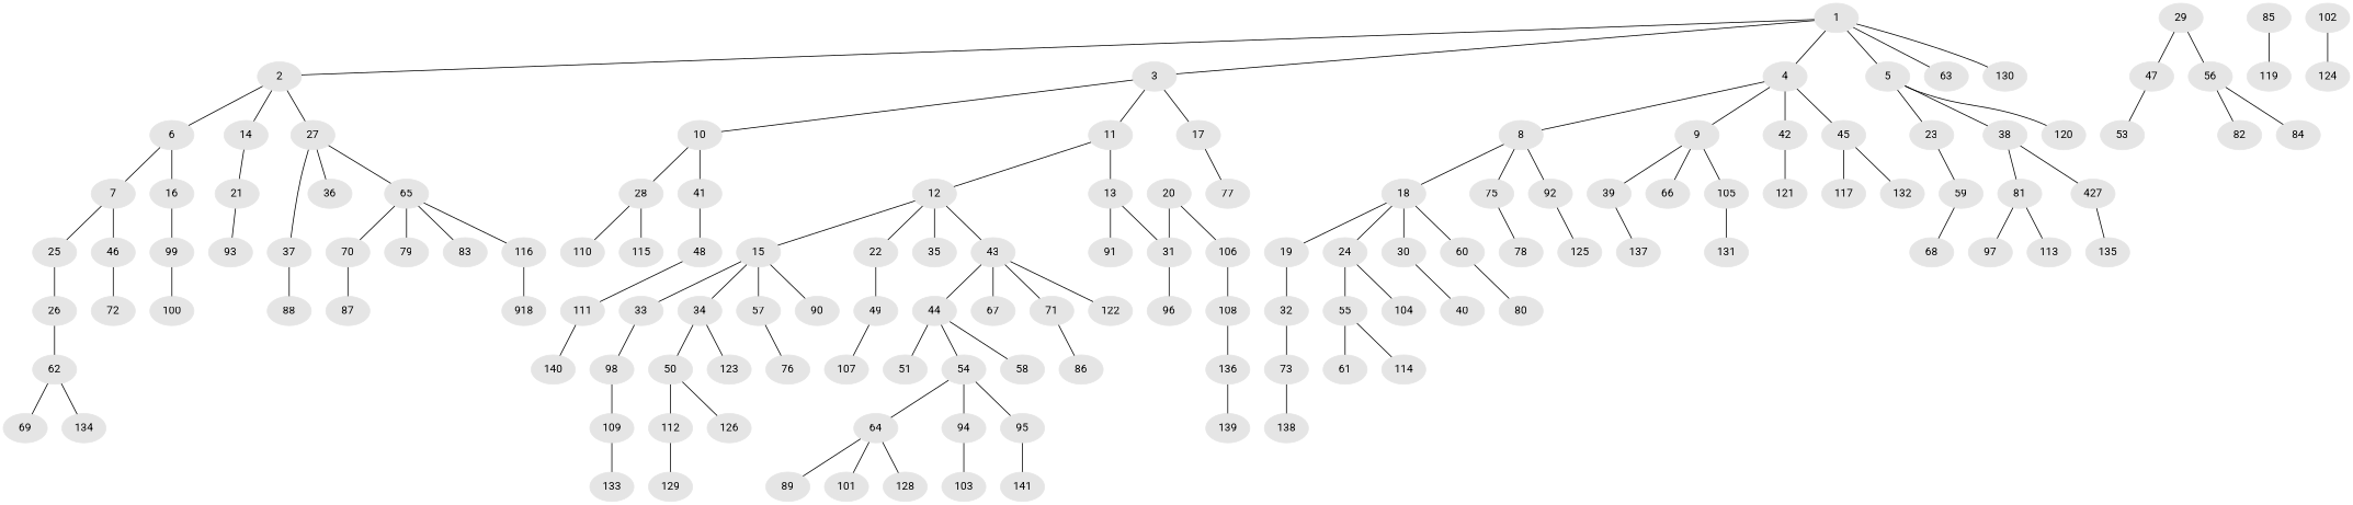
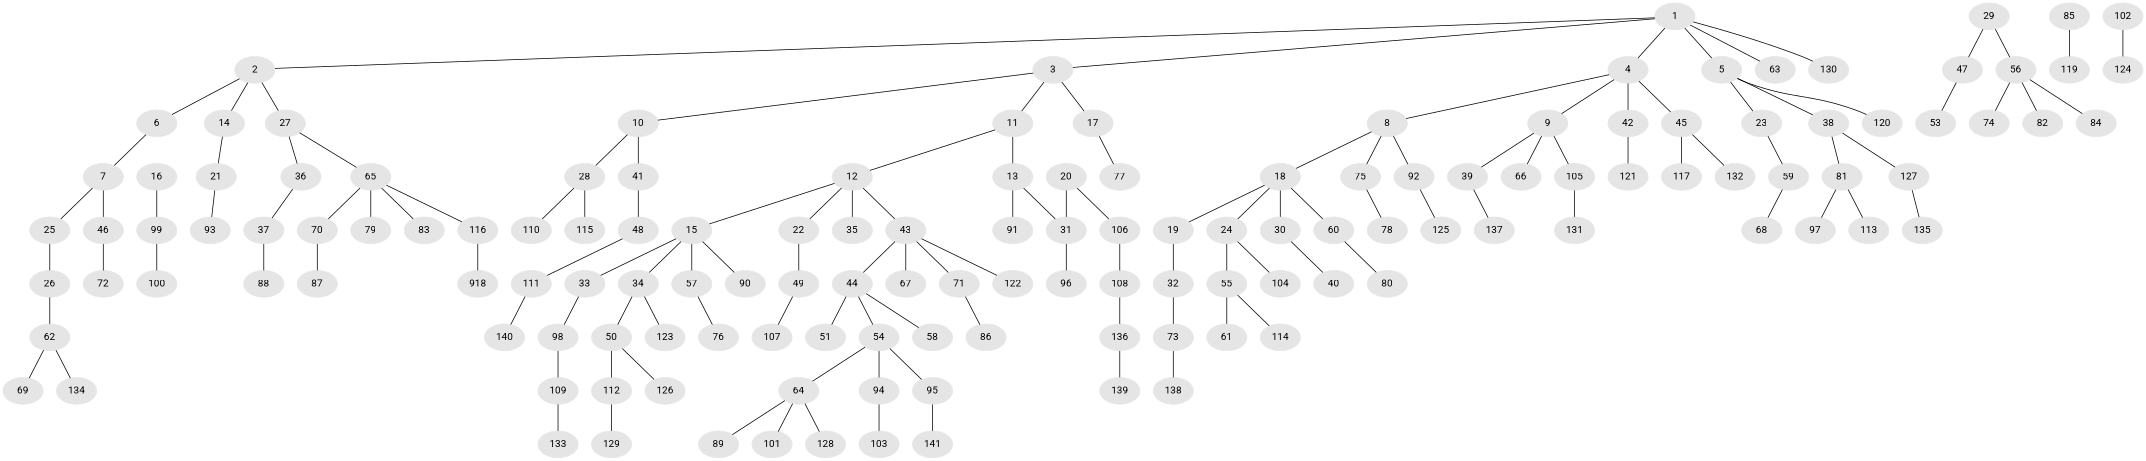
  graph {
    fontname=Roboto
    node [color=gray90 fontname=Roboto style=filled]
    edge [fontname=Roboto]
    1
    2
    3
    4
    5
    63
    130
    6
    14
    27
    10
    11
    17
    8
    9
    42
    45
    23
    38
    120
    7
    16
    21
    36
    65
    28
    41
    12
    13
    77
    18
    75
    92
    39
    66
    105
    121
    117
    132
    59
    81
-   127 [label=427]
+   127
    25
    46
    99
    26
    72
    19
    24
    30
    60
    78
    125
    137
    131
    110
    115
    48
    15
    22
    35
    43
    91
    31
    33
    34
    57
    90
    49
    44
    67
    71
    122
    20
    106
    93
    98
    50
    123
    76
    100
    29
    47
    56
    32
    55
    104
    40
    80
    73
    96
    108
    107
    68
    61
    114
    62
    69
    134
    37
    70
    79
    83
    116
    53
+   74
    82
    84
    138
    109
    112
    126
    88
    97
    113
    135
    111
    51
    54
    58
    86
    64
    94
    95
    140
    129
    85
    119
    89
    101
    128
    103
    141
    87
    n135 [label=918]
    102
    124
    133
    136
    139
    1 -- 2
    1 -- 3
    1 -- 4
    1 -- 5
    1 -- 63
    1 -- 130
    2 -- 6
    2 -- 14
    2 -- 27
    3 -- 10
    3 -- 11
    3 -- 17
    4 -- 8
    4 -- 9
    4 -- 42
    4 -- 45
    5 -- 23
    5 -- 38
    5 -- 120
    6 -- 7
-   6 -- 16
    14 -- 21
    27 -- 36
    27 -- 65
    10 -- 28
    10 -- 41
    11 -- 12
    11 -- 13
    17 -- 77
    8 -- 18
    8 -- 75
    8 -- 92
    9 -- 39
    9 -- 66
    9 -- 105
    42 -- 121
    45 -- 117
    45 -- 132
    23 -- 59
    38 -- 81
    38 -- 127
    7 -- 25
    7 -- 46
    16 -- 99
    21 -- 93
-   27 -- 37
+   36 -- 37
    65 -- 70
    65 -- 79
    65 -- 83
    65 -- 116
    28 -- 110
    28 -- 115
    41 -- 48
    12 -- 15
    12 -- 22
    12 -- 35
    12 -- 43
    13 -- 91
    13 -- 31
    18 -- 19
    18 -- 24
    18 -- 30
    18 -- 60
    75 -- 78
    92 -- 125
    39 -- 137
    105 -- 131
    59 -- 68
    81 -- 97
    81 -- 113
    127 -- 135
    25 -- 26
    46 -- 72
    99 -- 100
    26 -- 62
    19 -- 32
    24 -- 55
    24 -- 104
    30 -- 40
    60 -- 80
    48 -- 111
    15 -- 33
    15 -- 34
    15 -- 57
    15 -- 90
    22 -- 49
    43 -- 44
    43 -- 67
    43 -- 71
    43 -- 122
    31 -- 96
    33 -- 98
    34 -- 50
    34 -- 123
    57 -- 76
    49 -- 107
    44 -- 51
    44 -- 54
    44 -- 58
    71 -- 86
    20 -- 31
    20 -- 106
    106 -- 108
    98 -- 109
    50 -- 112
    50 -- 126
    29 -- 47
    29 -- 56
    47 -- 53
+   56 -- 74
    56 -- 82
    56 -- 84
    32 -- 73
    55 -- 61
    55 -- 114
    73 -- 138
    108 -- 136
    62 -- 69
    62 -- 134
    37 -- 88
    70 -- 87
    116 -- n135
    109 -- 133
    112 -- 129
    111 -- 140
    54 -- 64
    54 -- 94
    54 -- 95
    64 -- 89
    64 -- 101
    64 -- 128
    94 -- 103
    95 -- 141
    85 -- 119
    102 -- 124
    136 -- 139
  }
